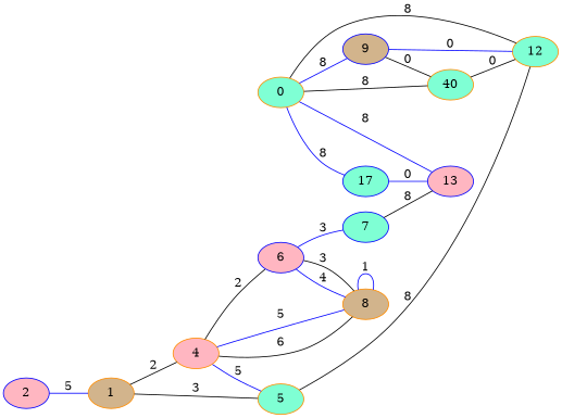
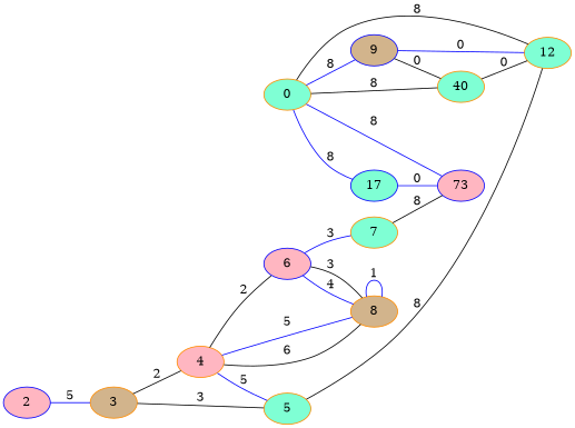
  graph {
    rankdir=LR
    node [color=darkorange fillcolor=aquamarine style=filled weight=1]
    edge [color=blue]
    0
    9 [color=blue fillcolor=tan weight=4]
    n3 [label=40 weight=3]
    n4 [color=blue label=17 weight=3]
    12 [weight=3]
-   13 [color=blue fillcolor=lightpink weight=3]
+   13 [color=blue fillcolor=lightpink weight=3 label=73]
    2 [color=blue fillcolor=lightpink]
-   3 [fillcolor=tan label=1]
+   3 [fillcolor=tan]
    4 [fillcolor=lightpink]
    5
    6 [color=blue fillcolor=lightpink]
    8 [fillcolor=tan weight=2]
-   7 [color=blue]
+   7
    0 -- 9 [label=8]
    0 -- n3 [color=black label=8]
    0 -- n4 [label=8]
    0 -- 12 [color=black label=8]
    0 -- 13 [label=8]
    9 -- n3 [color=black label=0]
    9 -- 12 [label=0]
    n3 -- 12 [color=black label=0]
    n4 -- 13 [label=0]
    2 -- 3 [label=5]
    3 -- 4 [color=black label=2]
    3 -- 5 [color=black label=3]
    4 -- 5 [label=5]
    4 -- 6 [color=black label=2]
    4 -- 8 [label=5]
    4 -- 8 [color=black label=6]
    5 -- 12 [color=black label=8]
    6 -- 8 [color=black label=3]
    6 -- 8 [label=4]
    6 -- 7 [label=3]
    8 -- 8 [label=1]
    7 -- 13 [color=black label=8]
  }
